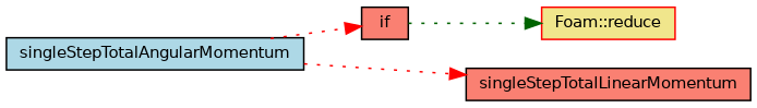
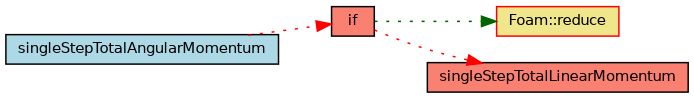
  digraph {
    rankdir=LR
    node [color=black fillcolor=salmon fontname=Helvetica fontsize=10 shape=record style=filled]
    edge [color=red fontname=Helvetica fontsize=10 labelfontname=Helvetica labelfontsize=10 style=dotted]
    n1 [fontcolor=black height=0.2 label=if width=0.4]
    n2 [color=red fillcolor=khaki height=0.2 label="Foam::reduce" width=0.4]
    n3 [height=0.2 label=singleStepTotalLinearMomentum width=0.4]
    n4 [fillcolor=lightblue height=0.2 label=singleStepTotalAngularMomentum width=0.4]
    n1 -> n2 [color=darkgreen]
-   n4 -> n3
+   n1 -> n3
    n4 -> n1
  }
